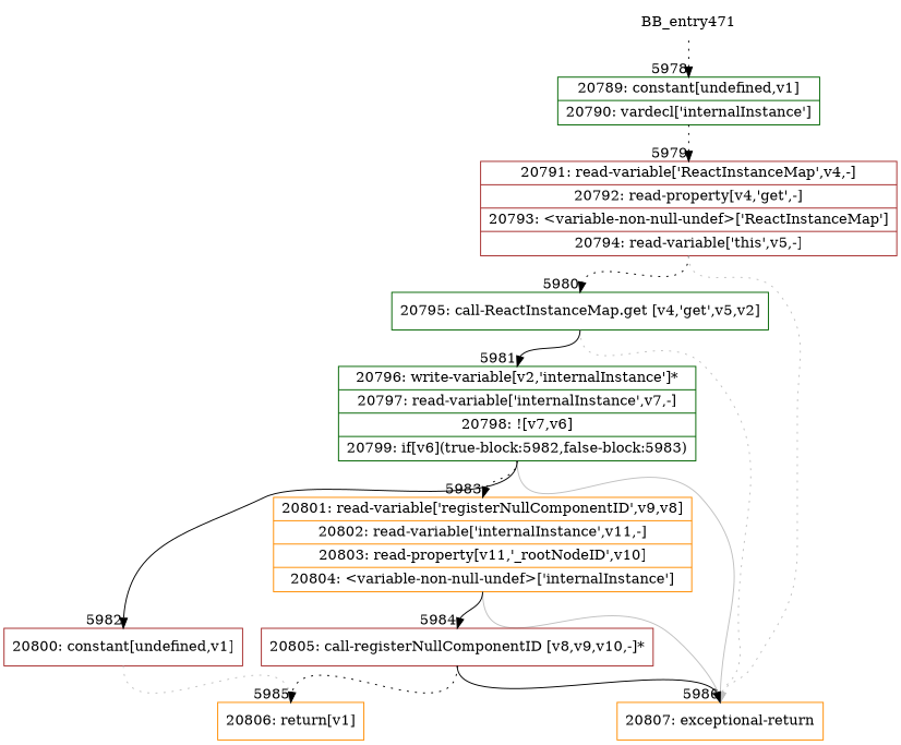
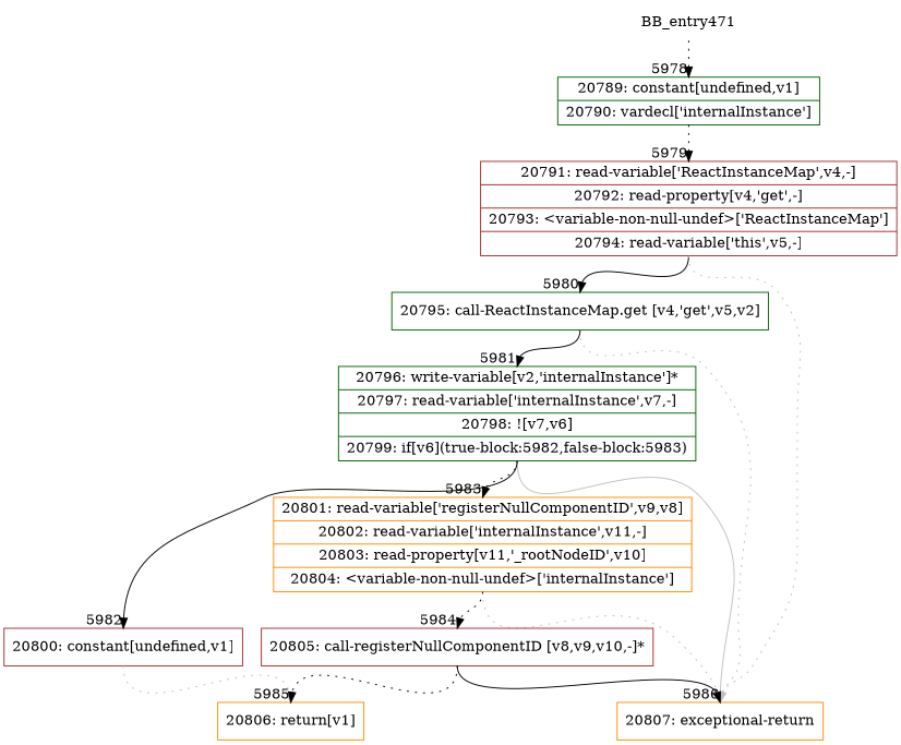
  digraph {
    rankdir=TD
    node [color=darkorange shape=record]
    edge [headport=n style=dotted tailport=s]
    n1 [label=BB_entry471 shape=none]
    n2 [color=darkgreen label="{20789: constant[undefined,v1]|20790: vardecl['internalInstance']}"]
    n3 [color=brown label="{20791: read-variable['ReactInstanceMap',v4,-]|20792: read-property[v4,'get',-]|20793: \<variable-non-null-undef\>['ReactInstanceMap']|20794: read-variable['this',v5,-]}"]
    n4 [color=darkgreen label="{20795: call-ReactInstanceMap.get [v4,'get',v5,v2]}"]
    n5 [label="{20807: exceptional-return}"]
    n6 [color=darkgreen label="{20796: write-variable[v2,'internalInstance']*|20797: read-variable['internalInstance',v7,-]|20798: ![v7,v6]|20799: if[v6](true-block:5982,false-block:5983)}"]
    n7 [color=brown label="{20800: constant[undefined,v1]}"]
    n8 [label="{20801: read-variable['registerNullComponentID',v9,v8]|20802: read-variable['internalInstance',v11,-]|20803: read-property[v11,'_rootNodeID',v10]|20804: \<variable-non-null-undef\>['internalInstance']}"]
    n9 [label="{20806: return[v1]}"]
    n10 [color=brown label="{20805: call-registerNullComponentID [v8,v9,v10,-]*}"]
    n1 -> n2 [headlabel="    5978"]
    n2 -> n3 [headlabel="      5979"]
-   n3 -> n4 [headlabel="      5980"]
+   n3 -> n4 [headlabel="      5980" style=solid]
    n3 -> n5 [color=gray headlabel="      5986"]
    n4 -> n5 [color=gray]
    n4 -> n6 [headlabel="      5981" style=solid]
    n6 -> n5 [color=gray style=solid]
    n6 -> n7 [headlabel="      5982" style=solid]
    n6 -> n8 [headlabel="      5983"]
    n7 -> n9 [color=gray headlabel="      5985"]
-   n8 -> n5 [color=gray style=solid]
-   n8 -> n10 [headlabel="      5984" style=solid]
+   n8 -> n5 [color=gray]
+   n8 -> n10 [headlabel="      5984"]
    n10 -> n5 [color=black style=solid]
    n10 -> n9
  }
